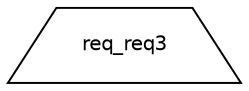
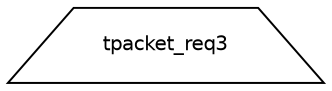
  digraph {
    rankdir=LR
-   n1 [color=black fillcolor=white fontname=Helvetica fontsize=10 height=0.2 label=req_req3 shape=trapezium style=filled width=0.4]
+   n1 [color=black fillcolor=white fontname=Helvetica fontsize=10 height=0.2 label=tpacket_req3 shape=trapezium style=filled width=0.4]
  }
